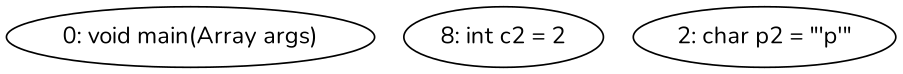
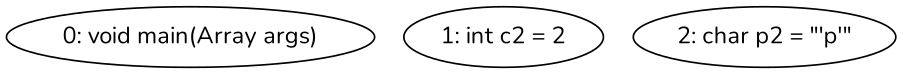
  digraph {
    fontname=Nunito
    node [fontname=Nunito]
    n1 [label="0: void main(Array args)"]
-   n2 [label="8: int c2 = 2"]
+   n2 [label="1: int c2 = 2"]
    n3 [label="2: char p2 = \"'p'\""]
  }
